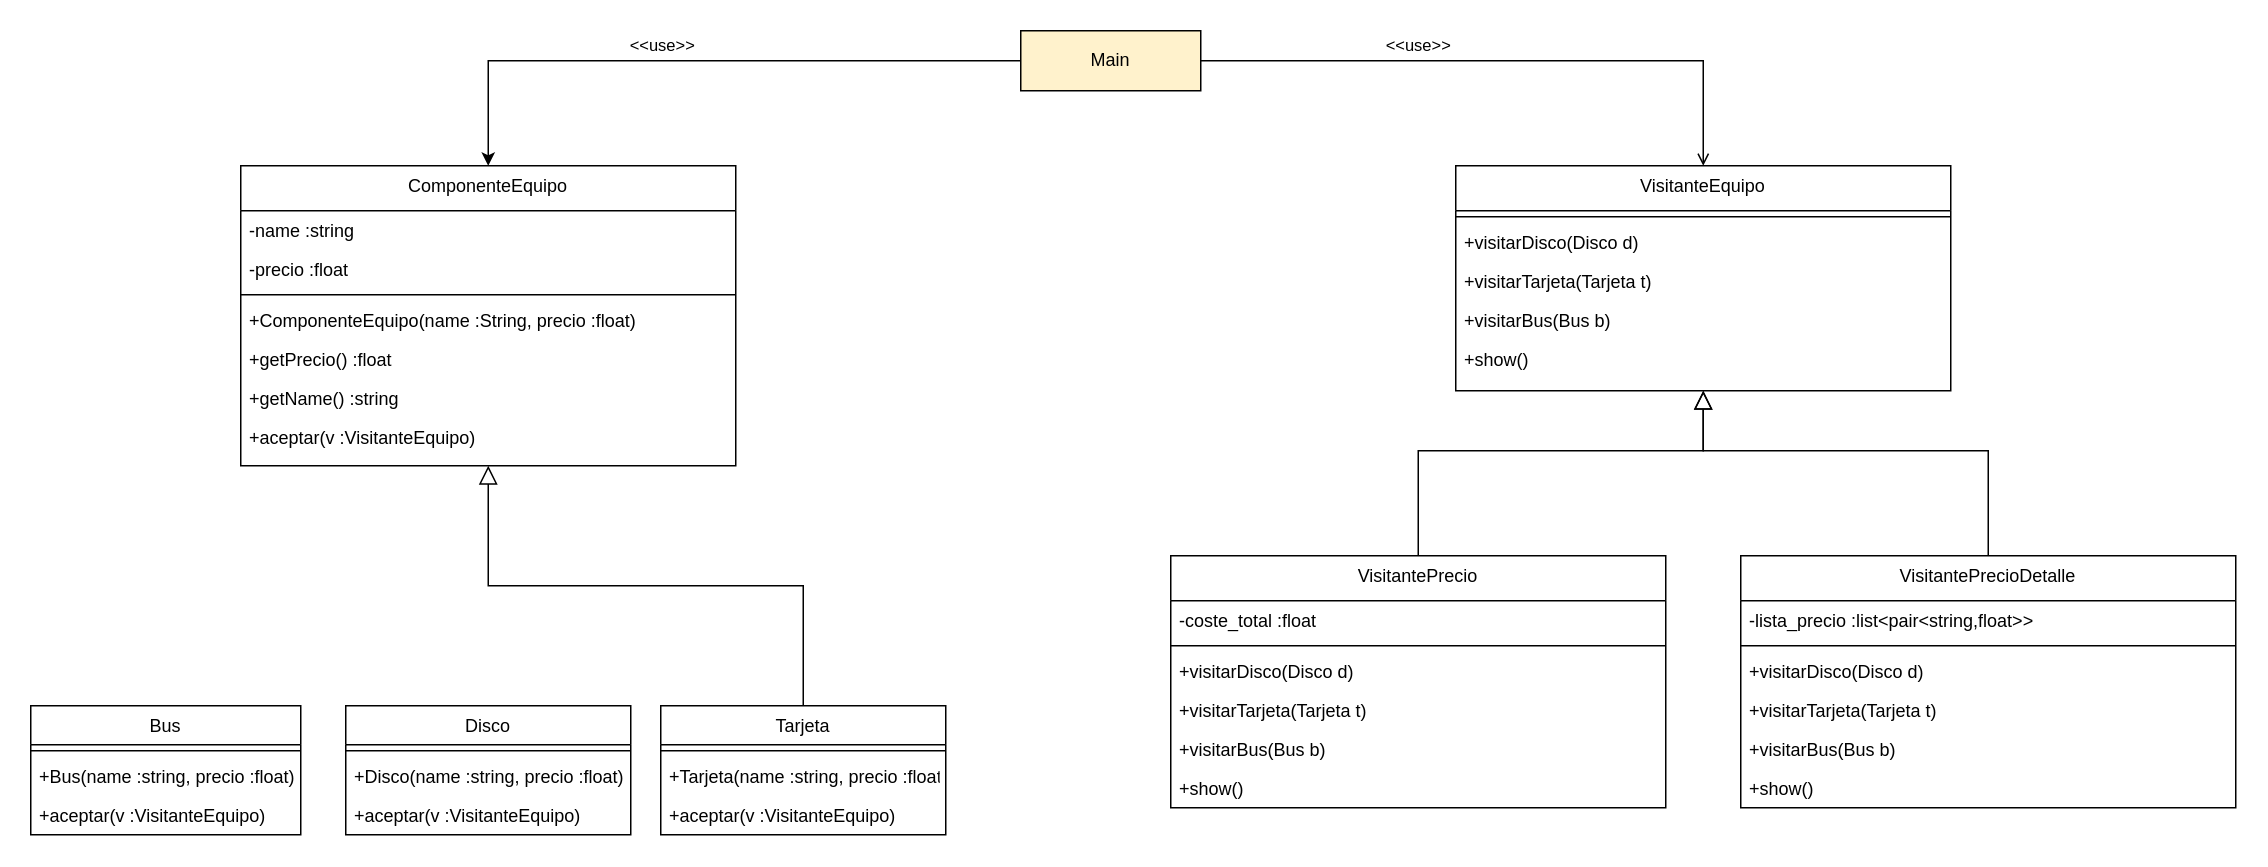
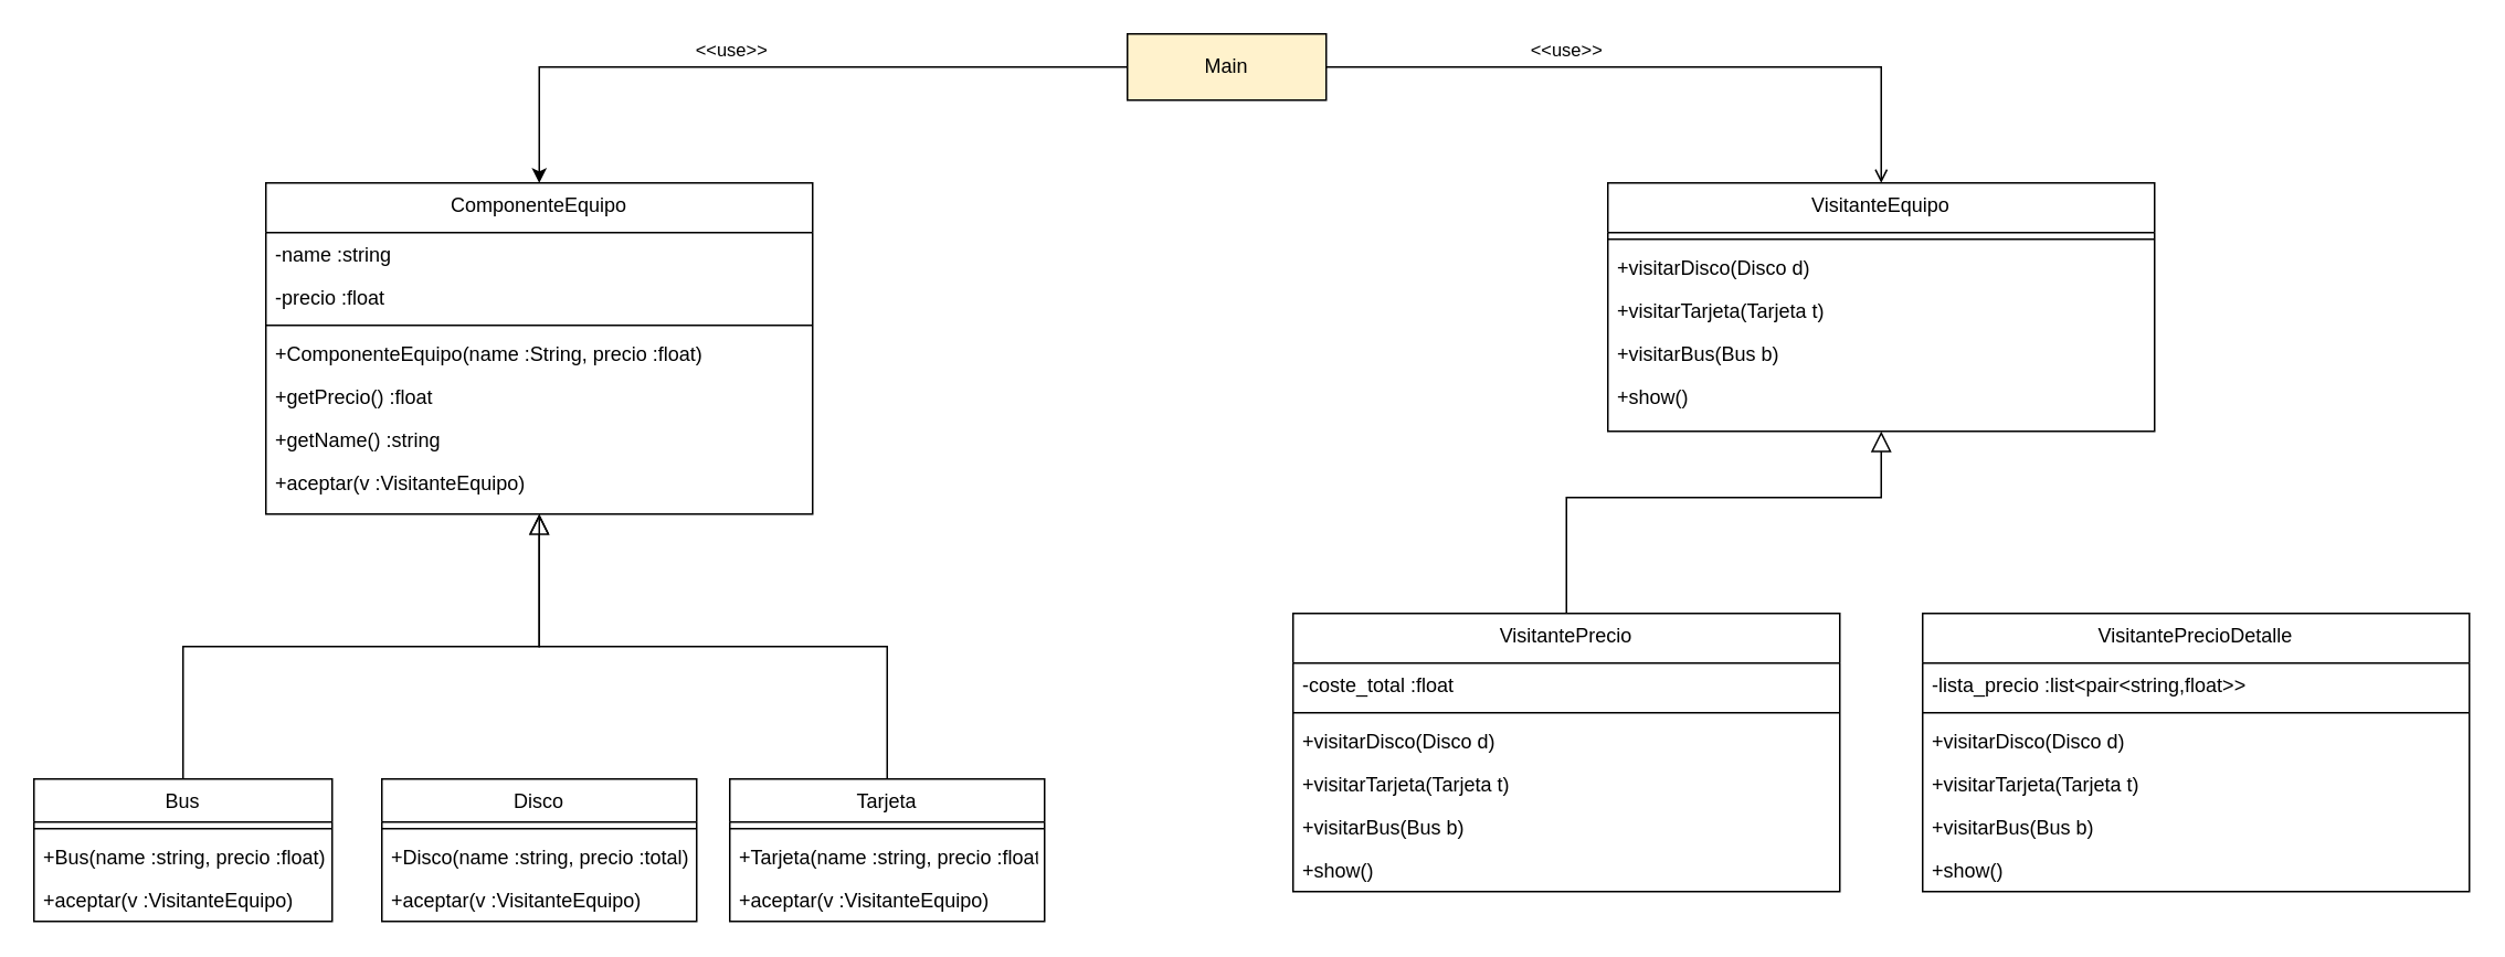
  <mxCell id="0" />
  <mxCell id="1" parent="0" />
  <mxCell id="2" value="ComponenteEquipo" style="swimlane;fontStyle=0;align=center;verticalAlign=top;childLayout=stackLayout;horizontal=1;startSize=30;horizontalStack=0;resizeParent=1;resizeLast=0;collapsible=1;marginBottom=0;rounded=0;shadow=0;strokeWidth=1;" parent="1" vertex="1"><mxGeometry x="160" y="110" width="330" height="200" as="geometry"><mxRectangle x="230" y="140" width="160" height="26" as="alternateBounds" /></mxGeometry></mxCell>
  <mxCell id="3" value="-name :string" style="text;align=left;verticalAlign=top;spacingLeft=4;spacingRight=4;overflow=hidden;rotatable=0;points=[[0,0.5],[1,0.5]];portConstraint=eastwest;" parent="2" vertex="1"><mxGeometry y="30" width="330" height="26" as="geometry" /></mxCell>
  <mxCell id="4" value="-precio :float" style="text;align=left;verticalAlign=top;spacingLeft=4;spacingRight=4;overflow=hidden;rotatable=0;points=[[0,0.5],[1,0.5]];portConstraint=eastwest;rounded=0;shadow=0;html=0;" parent="2" vertex="1"><mxGeometry y="56" width="330" height="26" as="geometry" /></mxCell>
  <mxCell id="5" value="" style="line;html=1;strokeWidth=1;align=left;verticalAlign=middle;spacingTop=-1;spacingLeft=3;spacingRight=3;rotatable=0;labelPosition=right;points=[];portConstraint=eastwest;" parent="2" vertex="1"><mxGeometry y="82" width="330" height="8" as="geometry" /></mxCell>
  <mxCell id="6" value="+ComponenteEquipo(name :String, precio :float)" style="text;align=left;verticalAlign=top;spacingLeft=4;spacingRight=4;overflow=hidden;rotatable=0;points=[[0,0.5],[1,0.5]];portConstraint=eastwest;" parent="2" vertex="1"><mxGeometry y="90" width="330" height="26" as="geometry" /></mxCell>
  <mxCell id="7" value="+getPrecio() :float" style="text;align=left;verticalAlign=top;spacingLeft=4;spacingRight=4;overflow=hidden;rotatable=0;points=[[0,0.5],[1,0.5]];portConstraint=eastwest;" vertex="1" parent="2"><mxGeometry y="116" width="330" height="26" as="geometry" /></mxCell>
  <mxCell id="8" value="+getName() :string" style="text;align=left;verticalAlign=top;spacingLeft=4;spacingRight=4;overflow=hidden;rotatable=0;points=[[0,0.5],[1,0.5]];portConstraint=eastwest;" vertex="1" parent="2"><mxGeometry y="142" width="330" height="26" as="geometry" /></mxCell>
  <mxCell id="9" value="+aceptar(v :VisitanteEquipo)" style="text;align=left;verticalAlign=top;spacingLeft=4;spacingRight=4;overflow=hidden;rotatable=0;points=[[0,0.5],[1,0.5]];portConstraint=eastwest;" vertex="1" parent="2"><mxGeometry y="168" width="330" height="26" as="geometry" /></mxCell>
- <mxCell id="11" value="" style="endArrow=block;endSize=10;endFill=0;shadow=0;strokeWidth=1;rounded=0;edgeStyle=elbowEdgeStyle;elbow=vertical;exitX=0.5;exitY=0;exitDx=0;exitDy=0;entryX=0.5;entryY=1;entryDx=0;entryDy=0;" edge="1" parent="1" source="20" target="2"><mxGeometry width="160" relative="1" as="geometry"><mxPoint x="370" y="480" as="sourcePoint" /><mxPoint x="410" y="370" as="targetPoint" /></mxGeometry></mxCell>
+ <mxCell id="10" value="" style="endArrow=block;endSize=10;endFill=0;shadow=0;strokeWidth=1;rounded=0;edgeStyle=elbowEdgeStyle;elbow=vertical;" parent="1" source="12" target="2" edge="1"><mxGeometry width="160" relative="1" as="geometry"><mxPoint x="140" y="193" as="sourcePoint" /><mxPoint x="140" y="193" as="targetPoint" /></mxGeometry></mxCell>
+ <mxCell id="11" value="" style="endArrow=open;endSize=10;endFill=0;shadow=0;strokeWidth=1;rounded=0;edgeStyle=elbowEdgeStyle;elbow=vertical;exitX=0.5;exitY=0;exitDx=0;exitDy=0;entryX=0.5;entryY=1;entryDx=0;entryDy=0;" edge="1" parent="1" source="20" target="2"><mxGeometry width="160" relative="1" as="geometry"><mxPoint x="370" y="480" as="sourcePoint" /><mxPoint x="410" y="370" as="targetPoint" /></mxGeometry></mxCell>
  <mxCell id="12" value="Bus" style="swimlane;fontStyle=0;align=center;verticalAlign=top;childLayout=stackLayout;horizontal=1;startSize=26;horizontalStack=0;resizeParent=1;resizeLast=0;collapsible=1;marginBottom=0;rounded=0;shadow=0;strokeWidth=1;" parent="1" vertex="1"><mxGeometry x="20" y="470" width="180" height="86" as="geometry"><mxRectangle x="130" y="380" width="160" height="26" as="alternateBounds" /></mxGeometry></mxCell>
  <mxCell id="13" value="" style="line;html=1;strokeWidth=1;align=left;verticalAlign=middle;spacingTop=-1;spacingLeft=3;spacingRight=3;rotatable=0;labelPosition=right;points=[];portConstraint=eastwest;" parent="12" vertex="1"><mxGeometry y="26" width="180" height="8" as="geometry" /></mxCell>
  <mxCell id="14" value="+Bus(name :string, precio :float)" style="text;align=left;verticalAlign=top;spacingLeft=4;spacingRight=4;overflow=hidden;rotatable=0;points=[[0,0.5],[1,0.5]];portConstraint=eastwest;" parent="12" vertex="1"><mxGeometry y="34" width="180" height="26" as="geometry" /></mxCell>
  <mxCell id="15" value="+aceptar(v :VisitanteEquipo)" style="text;align=left;verticalAlign=top;spacingLeft=4;spacingRight=4;overflow=hidden;rotatable=0;points=[[0,0.5],[1,0.5]];portConstraint=eastwest;" vertex="1" parent="12"><mxGeometry y="60" width="180" height="26" as="geometry" /></mxCell>
  <mxCell id="16" value="Disco" style="swimlane;fontStyle=0;align=center;verticalAlign=top;childLayout=stackLayout;horizontal=1;startSize=26;horizontalStack=0;resizeParent=1;resizeLast=0;collapsible=1;marginBottom=0;rounded=0;shadow=0;strokeWidth=1;" parent="1" vertex="1"><mxGeometry x="230" y="470" width="190" height="86" as="geometry"><mxRectangle x="340" y="380" width="170" height="26" as="alternateBounds" /></mxGeometry></mxCell>
  <mxCell id="17" value="" style="line;html=1;strokeWidth=1;align=left;verticalAlign=middle;spacingTop=-1;spacingLeft=3;spacingRight=3;rotatable=0;labelPosition=right;points=[];portConstraint=eastwest;" parent="16" vertex="1"><mxGeometry y="26" width="190" height="8" as="geometry" /></mxCell>
- <mxCell id="18" value="+Disco(name :string, precio :float)" style="text;align=left;verticalAlign=top;spacingLeft=4;spacingRight=4;overflow=hidden;rotatable=0;points=[[0,0.5],[1,0.5]];portConstraint=eastwest;" vertex="1" parent="16"><mxGeometry y="34" width="190" height="26" as="geometry" /></mxCell>
+ <mxCell id="18" value="+Disco(name :string, precio :total)" style="text;align=left;verticalAlign=top;spacingLeft=4;spacingRight=4;overflow=hidden;rotatable=0;points=[[0,0.5],[1,0.5]];portConstraint=eastwest;" vertex="1" parent="16"><mxGeometry y="34" width="190" height="26" as="geometry" /></mxCell>
  <mxCell id="19" value="+aceptar(v :VisitanteEquipo)" style="text;align=left;verticalAlign=top;spacingLeft=4;spacingRight=4;overflow=hidden;rotatable=0;points=[[0,0.5],[1,0.5]];portConstraint=eastwest;" vertex="1" parent="16"><mxGeometry y="60" width="190" height="26" as="geometry" /></mxCell>
  <mxCell id="20" value="Tarjeta" style="swimlane;fontStyle=0;align=center;verticalAlign=top;childLayout=stackLayout;horizontal=1;startSize=26;horizontalStack=0;resizeParent=1;resizeLast=0;collapsible=1;marginBottom=0;rounded=0;shadow=0;strokeWidth=1;" vertex="1" parent="1"><mxGeometry x="440" y="470" width="190" height="86" as="geometry"><mxRectangle x="340" y="380" width="170" height="26" as="alternateBounds" /></mxGeometry></mxCell>
  <mxCell id="21" value="" style="line;html=1;strokeWidth=1;align=left;verticalAlign=middle;spacingTop=-1;spacingLeft=3;spacingRight=3;rotatable=0;labelPosition=right;points=[];portConstraint=eastwest;" vertex="1" parent="20"><mxGeometry y="26" width="190" height="8" as="geometry" /></mxCell>
  <mxCell id="22" value="+Tarjeta(name :string, precio :float)" style="text;align=left;verticalAlign=top;spacingLeft=4;spacingRight=4;overflow=hidden;rotatable=0;points=[[0,0.5],[1,0.5]];portConstraint=eastwest;" vertex="1" parent="20"><mxGeometry y="34" width="190" height="26" as="geometry" /></mxCell>
  <mxCell id="23" value="+aceptar(v :VisitanteEquipo)" style="text;align=left;verticalAlign=top;spacingLeft=4;spacingRight=4;overflow=hidden;rotatable=0;points=[[0,0.5],[1,0.5]];portConstraint=eastwest;" vertex="1" parent="20"><mxGeometry y="60" width="190" height="26" as="geometry" /></mxCell>
  <mxCell id="24" value="VisitantePrecio" style="swimlane;fontStyle=0;align=center;verticalAlign=top;childLayout=stackLayout;horizontal=1;startSize=30;horizontalStack=0;resizeParent=1;resizeLast=0;collapsible=1;marginBottom=0;rounded=0;shadow=0;strokeWidth=1;" vertex="1" parent="1"><mxGeometry x="780" y="370" width="330" height="168" as="geometry"><mxRectangle x="230" y="140" width="160" height="26" as="alternateBounds" /></mxGeometry></mxCell>
  <mxCell id="25" value="-coste_total :float" style="text;align=left;verticalAlign=top;spacingLeft=4;spacingRight=4;overflow=hidden;rotatable=0;points=[[0,0.5],[1,0.5]];portConstraint=eastwest;" vertex="1" parent="24"><mxGeometry y="30" width="330" height="26" as="geometry" /></mxCell>
  <mxCell id="26" value="" style="line;html=1;strokeWidth=1;align=left;verticalAlign=middle;spacingTop=-1;spacingLeft=3;spacingRight=3;rotatable=0;labelPosition=right;points=[];portConstraint=eastwest;" vertex="1" parent="24"><mxGeometry y="56" width="330" height="8" as="geometry" /></mxCell>
  <mxCell id="27" value="+visitarDisco(Disco d)" style="text;align=left;verticalAlign=top;spacingLeft=4;spacingRight=4;overflow=hidden;rotatable=0;points=[[0,0.5],[1,0.5]];portConstraint=eastwest;" vertex="1" parent="24"><mxGeometry y="64" width="330" height="26" as="geometry" /></mxCell>
  <mxCell id="28" value="+visitarTarjeta(Tarjeta t)" style="text;align=left;verticalAlign=top;spacingLeft=4;spacingRight=4;overflow=hidden;rotatable=0;points=[[0,0.5],[1,0.5]];portConstraint=eastwest;" vertex="1" parent="24"><mxGeometry y="90" width="330" height="26" as="geometry" /></mxCell>
  <mxCell id="29" value="+visitarBus(Bus b)" style="text;align=left;verticalAlign=top;spacingLeft=4;spacingRight=4;overflow=hidden;rotatable=0;points=[[0,0.5],[1,0.5]];portConstraint=eastwest;" vertex="1" parent="24"><mxGeometry y="116" width="330" height="26" as="geometry" /></mxCell>
  <mxCell id="30" value="+show()" style="text;align=left;verticalAlign=top;spacingLeft=4;spacingRight=4;overflow=hidden;rotatable=0;points=[[0,0.5],[1,0.5]];portConstraint=eastwest;" vertex="1" parent="24"><mxGeometry y="142" width="330" height="26" as="geometry" /></mxCell>
  <mxCell id="31" value="VisitantePrecioDetalle" style="swimlane;fontStyle=0;align=center;verticalAlign=top;childLayout=stackLayout;horizontal=1;startSize=30;horizontalStack=0;resizeParent=1;resizeLast=0;collapsible=1;marginBottom=0;rounded=0;shadow=0;strokeWidth=1;" vertex="1" parent="1"><mxGeometry x="1160" y="370" width="330" height="168" as="geometry"><mxRectangle x="230" y="140" width="160" height="26" as="alternateBounds" /></mxGeometry></mxCell>
  <mxCell id="32" value="-lista_precio :list&lt;pair&lt;string,float&gt;&gt;" style="text;align=left;verticalAlign=top;spacingLeft=4;spacingRight=4;overflow=hidden;rotatable=0;points=[[0,0.5],[1,0.5]];portConstraint=eastwest;" vertex="1" parent="31"><mxGeometry y="30" width="330" height="26" as="geometry" /></mxCell>
  <mxCell id="33" value="" style="line;html=1;strokeWidth=1;align=left;verticalAlign=middle;spacingTop=-1;spacingLeft=3;spacingRight=3;rotatable=0;labelPosition=right;points=[];portConstraint=eastwest;" vertex="1" parent="31"><mxGeometry y="56" width="330" height="8" as="geometry" /></mxCell>
  <mxCell id="34" value="+visitarDisco(Disco d)" style="text;align=left;verticalAlign=top;spacingLeft=4;spacingRight=4;overflow=hidden;rotatable=0;points=[[0,0.5],[1,0.5]];portConstraint=eastwest;" vertex="1" parent="31"><mxGeometry y="64" width="330" height="26" as="geometry" /></mxCell>
  <mxCell id="35" value="+visitarTarjeta(Tarjeta t)" style="text;align=left;verticalAlign=top;spacingLeft=4;spacingRight=4;overflow=hidden;rotatable=0;points=[[0,0.5],[1,0.5]];portConstraint=eastwest;" vertex="1" parent="31"><mxGeometry y="90" width="330" height="26" as="geometry" /></mxCell>
  <mxCell id="36" value="+visitarBus(Bus b)" style="text;align=left;verticalAlign=top;spacingLeft=4;spacingRight=4;overflow=hidden;rotatable=0;points=[[0,0.5],[1,0.5]];portConstraint=eastwest;" vertex="1" parent="31"><mxGeometry y="116" width="330" height="26" as="geometry" /></mxCell>
  <mxCell id="37" value="+show()" style="text;align=left;verticalAlign=top;spacingLeft=4;spacingRight=4;overflow=hidden;rotatable=0;points=[[0,0.5],[1,0.5]];portConstraint=eastwest;" vertex="1" parent="31"><mxGeometry y="142" width="330" height="26" as="geometry" /></mxCell>
  <mxCell id="38" value="VisitanteEquipo" style="swimlane;fontStyle=0;align=center;verticalAlign=top;childLayout=stackLayout;horizontal=1;startSize=30;horizontalStack=0;resizeParent=1;resizeLast=0;collapsible=1;marginBottom=0;rounded=0;shadow=0;strokeWidth=1;" vertex="1" parent="1"><mxGeometry x="970" y="110" width="330" height="150" as="geometry"><mxRectangle x="230" y="140" width="160" height="26" as="alternateBounds" /></mxGeometry></mxCell>
  <mxCell id="39" value="" style="line;html=1;strokeWidth=1;align=left;verticalAlign=middle;spacingTop=-1;spacingLeft=3;spacingRight=3;rotatable=0;labelPosition=right;points=[];portConstraint=eastwest;" vertex="1" parent="38"><mxGeometry y="30" width="330" height="8" as="geometry" /></mxCell>
  <mxCell id="40" value="+visitarDisco(Disco d)" style="text;align=left;verticalAlign=top;spacingLeft=4;spacingRight=4;overflow=hidden;rotatable=0;points=[[0,0.5],[1,0.5]];portConstraint=eastwest;" vertex="1" parent="38"><mxGeometry y="38" width="330" height="26" as="geometry" /></mxCell>
  <mxCell id="41" value="+visitarTarjeta(Tarjeta t)" style="text;align=left;verticalAlign=top;spacingLeft=4;spacingRight=4;overflow=hidden;rotatable=0;points=[[0,0.5],[1,0.5]];portConstraint=eastwest;" vertex="1" parent="38"><mxGeometry y="64" width="330" height="26" as="geometry" /></mxCell>
  <mxCell id="42" value="+visitarBus(Bus b)" style="text;align=left;verticalAlign=top;spacingLeft=4;spacingRight=4;overflow=hidden;rotatable=0;points=[[0,0.5],[1,0.5]];portConstraint=eastwest;" vertex="1" parent="38"><mxGeometry y="90" width="330" height="26" as="geometry" /></mxCell>
  <mxCell id="43" value="+show()" style="text;align=left;verticalAlign=top;spacingLeft=4;spacingRight=4;overflow=hidden;rotatable=0;points=[[0,0.5],[1,0.5]];portConstraint=eastwest;" vertex="1" parent="38"><mxGeometry y="116" width="330" height="26" as="geometry" /></mxCell>
  <mxCell id="44" value="" style="endArrow=block;endSize=10;endFill=0;shadow=0;strokeWidth=1;rounded=0;edgeStyle=elbowEdgeStyle;elbow=vertical;exitX=0.5;exitY=0;exitDx=0;exitDy=0;" edge="1" parent="1" source="24"><mxGeometry width="160" relative="1" as="geometry"><mxPoint x="545" y="480" as="sourcePoint" /><mxPoint x="1135" y="260" as="targetPoint" /><Array as="points"><mxPoint x="1040" y="300" /></Array></mxGeometry></mxCell>
- <mxCell id="45" value="" style="endArrow=block;endSize=10;endFill=0;shadow=0;strokeWidth=1;rounded=0;edgeStyle=elbowEdgeStyle;elbow=vertical;exitX=0.5;exitY=0;exitDx=0;exitDy=0;entryX=0.5;entryY=1;entryDx=0;entryDy=0;" edge="1" parent="1" source="31" target="38"><mxGeometry width="160" relative="1" as="geometry"><mxPoint x="955" y="380" as="sourcePoint" /><mxPoint x="1160" y="310" as="targetPoint" /><Array as="points"><mxPoint x="1170" y="300" /></Array></mxGeometry></mxCell>
  <mxCell id="46" style="edgeStyle=orthogonalEdgeStyle;rounded=0;orthogonalLoop=1;jettySize=auto;html=1;exitX=0;exitY=0.5;exitDx=0;exitDy=0;entryX=0.5;entryY=0;entryDx=0;entryDy=0;" edge="1" parent="1" source="50" target="2"><mxGeometry relative="1" as="geometry" /></mxCell>
  <mxCell id="47" value="&amp;lt;&amp;lt;use&amp;gt;&amp;gt;" style="edgeLabel;html=1;align=center;verticalAlign=middle;resizable=0;points=[];" vertex="1" connectable="0" parent="46"><mxGeometry x="0.014" relative="1" as="geometry"><mxPoint x="-24.71" y="-10.04" as="offset" /></mxGeometry></mxCell>
  <mxCell id="48" style="edgeStyle=orthogonalEdgeStyle;rounded=0;orthogonalLoop=1;jettySize=auto;html=1;exitX=1;exitY=0.5;exitDx=0;exitDy=0;entryX=0.5;entryY=0;entryDx=0;entryDy=0;endArrow=open;" edge="1" parent="1" source="50" target="38"><mxGeometry relative="1" as="geometry" /></mxCell>
  <mxCell id="49" value="&amp;lt;&amp;lt;use&amp;gt;&amp;gt;" style="edgeLabel;html=1;align=center;verticalAlign=middle;resizable=0;points=[];" vertex="1" connectable="0" parent="48"><mxGeometry x="-0.303" y="1" relative="1" as="geometry"><mxPoint x="3.82" y="-9.02" as="offset" /></mxGeometry></mxCell>
  <mxCell id="50" value="Main" style="rounded=0;whiteSpace=wrap;html=1;fillColor=#fff2cc;" vertex="1" parent="1"><mxGeometry x="680" y="20" width="120" height="40" as="geometry" /></mxCell>
